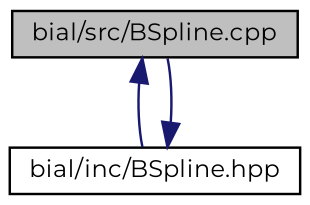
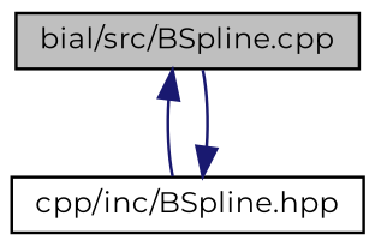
  digraph {
    fontname=Montserrat
    node [color=black fontname=Montserrat fontsize=10 shape=record style=filled]
    edge [color=midnightblue dir=back fontname=Montserrat fontsize=10 labelfontname=Helvetica labelfontsize=10 style=solid]
    n1 [fillcolor=grey75 fontcolor=black height=0.2 label="bial/src/BSpline.cpp" width=0.4]
-   n2 [fillcolor=white height=0.2 label="bial/inc/BSpline.hpp" width=0.4]
+   n2 [fillcolor=white height=0.2 label="cpp/inc/BSpline.hpp" width=0.4]
    n1 -> n2
    n2 -> n1
  }
